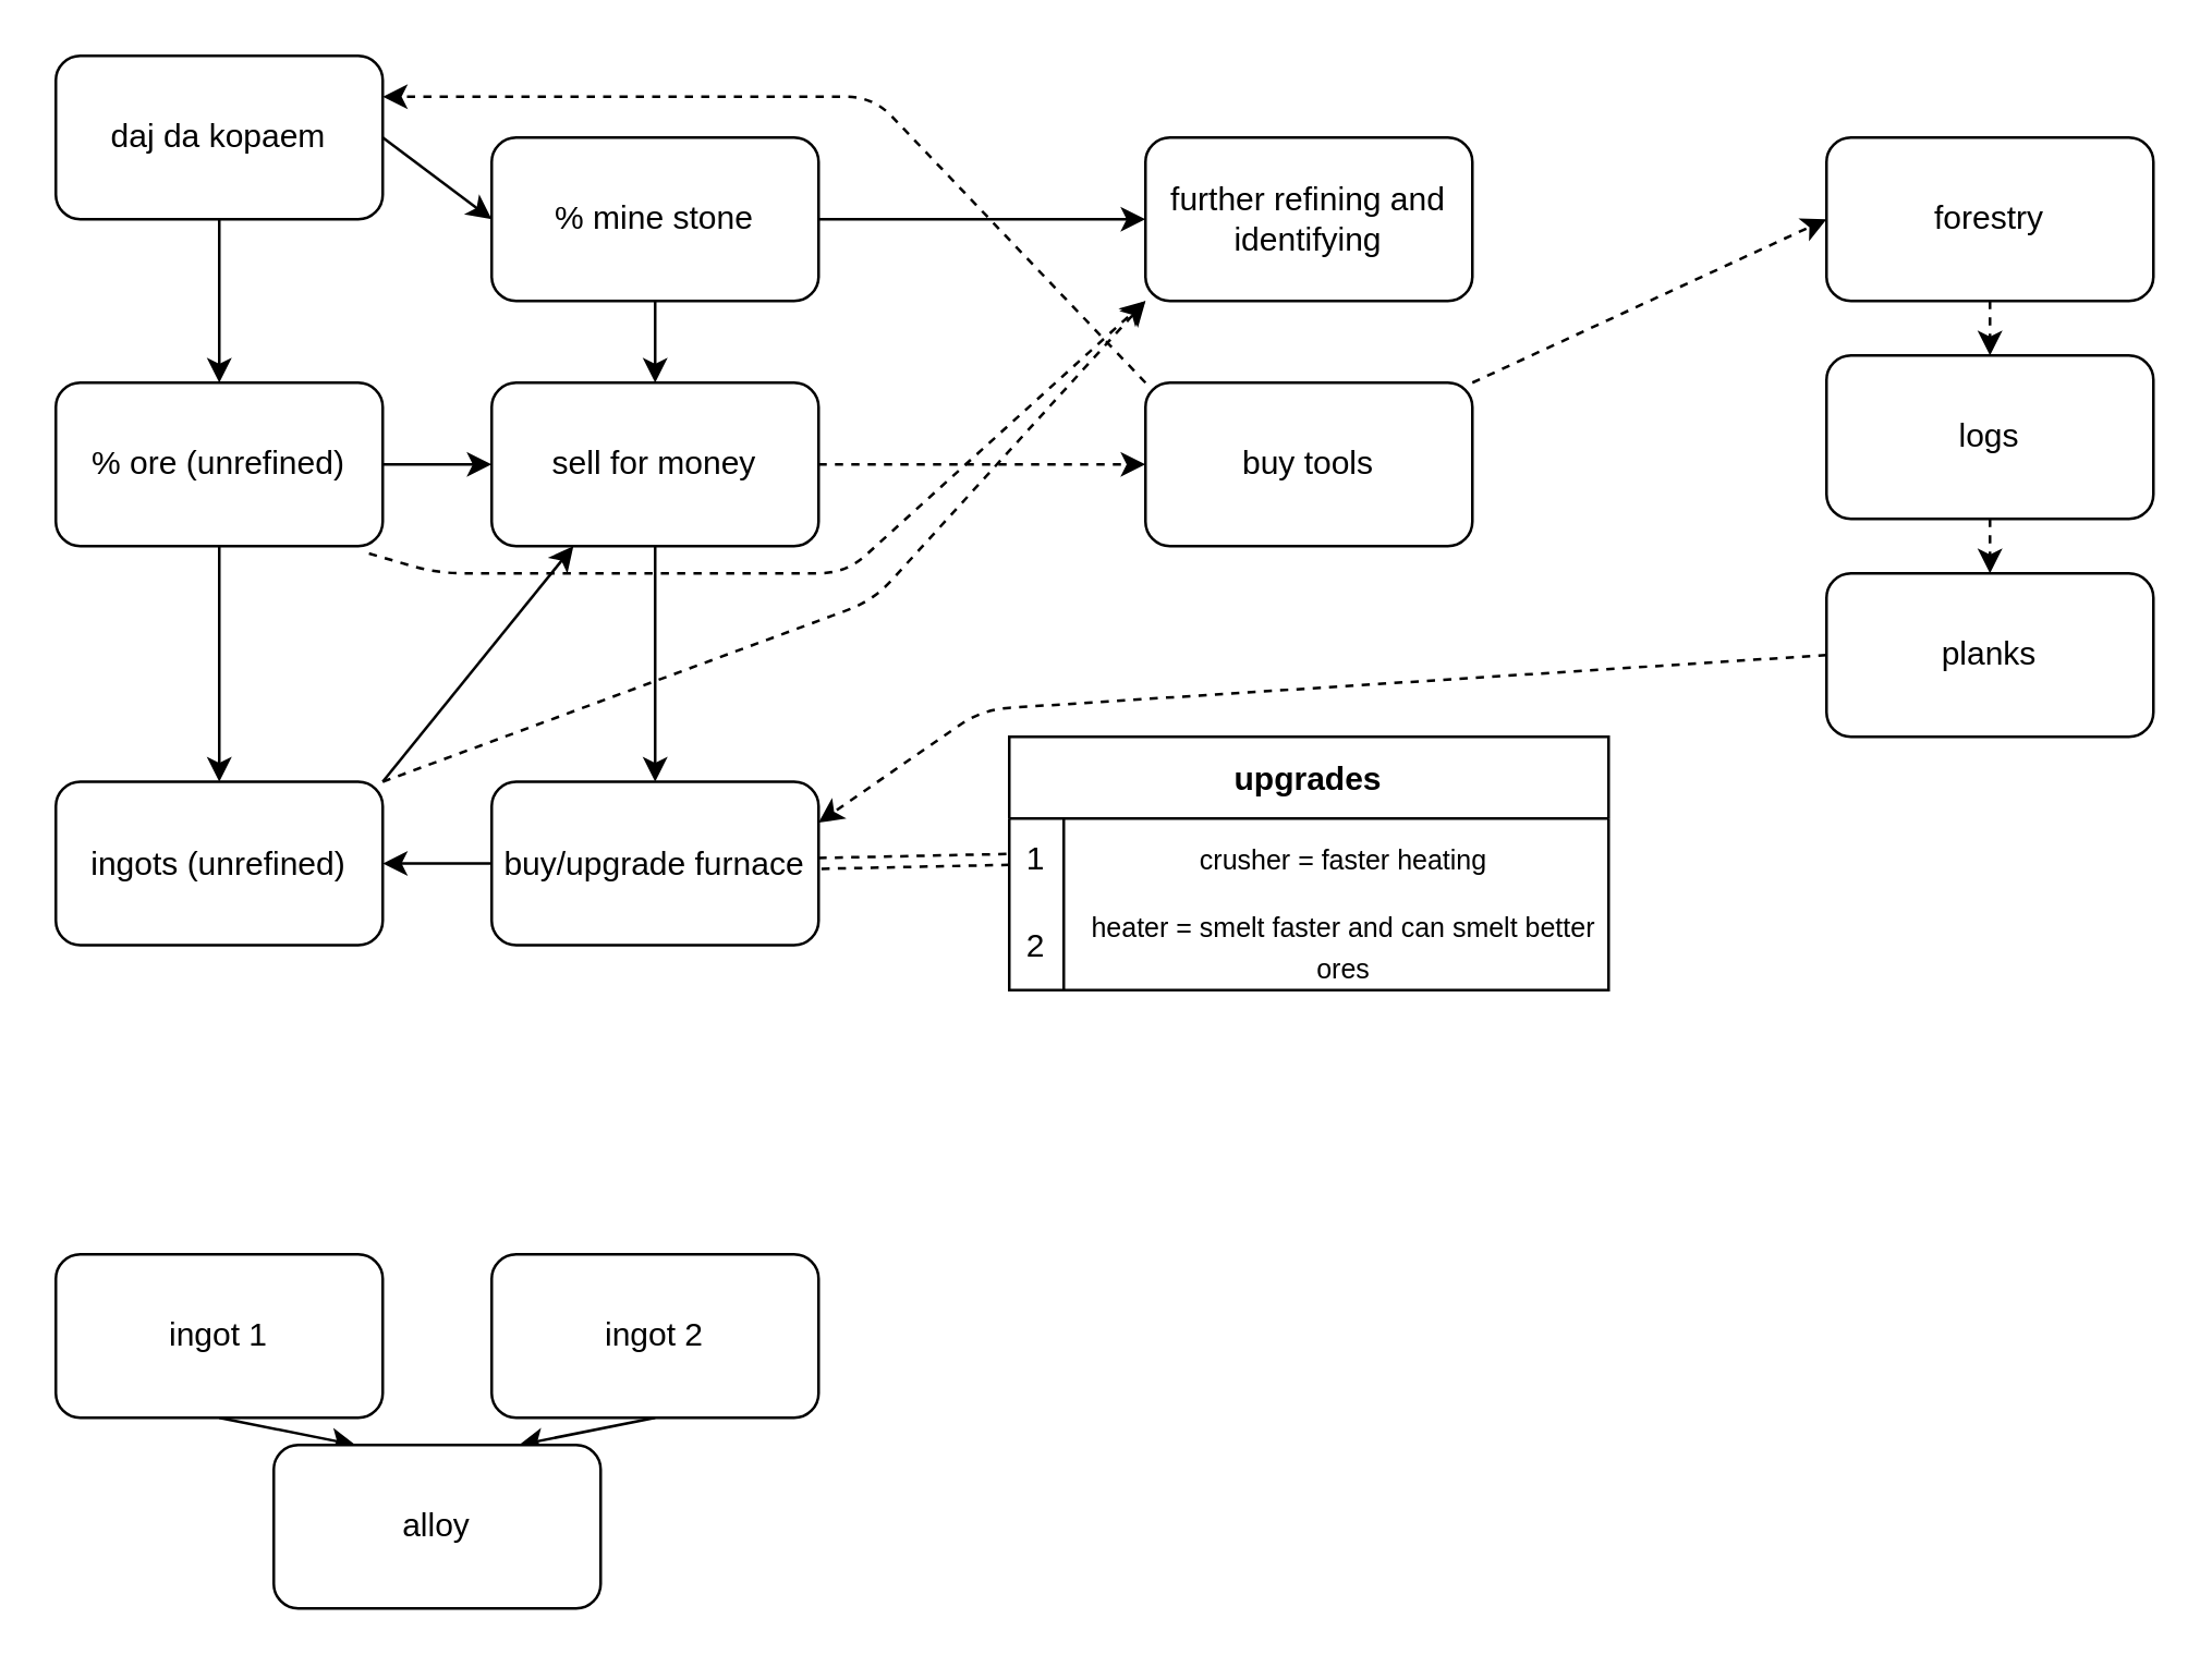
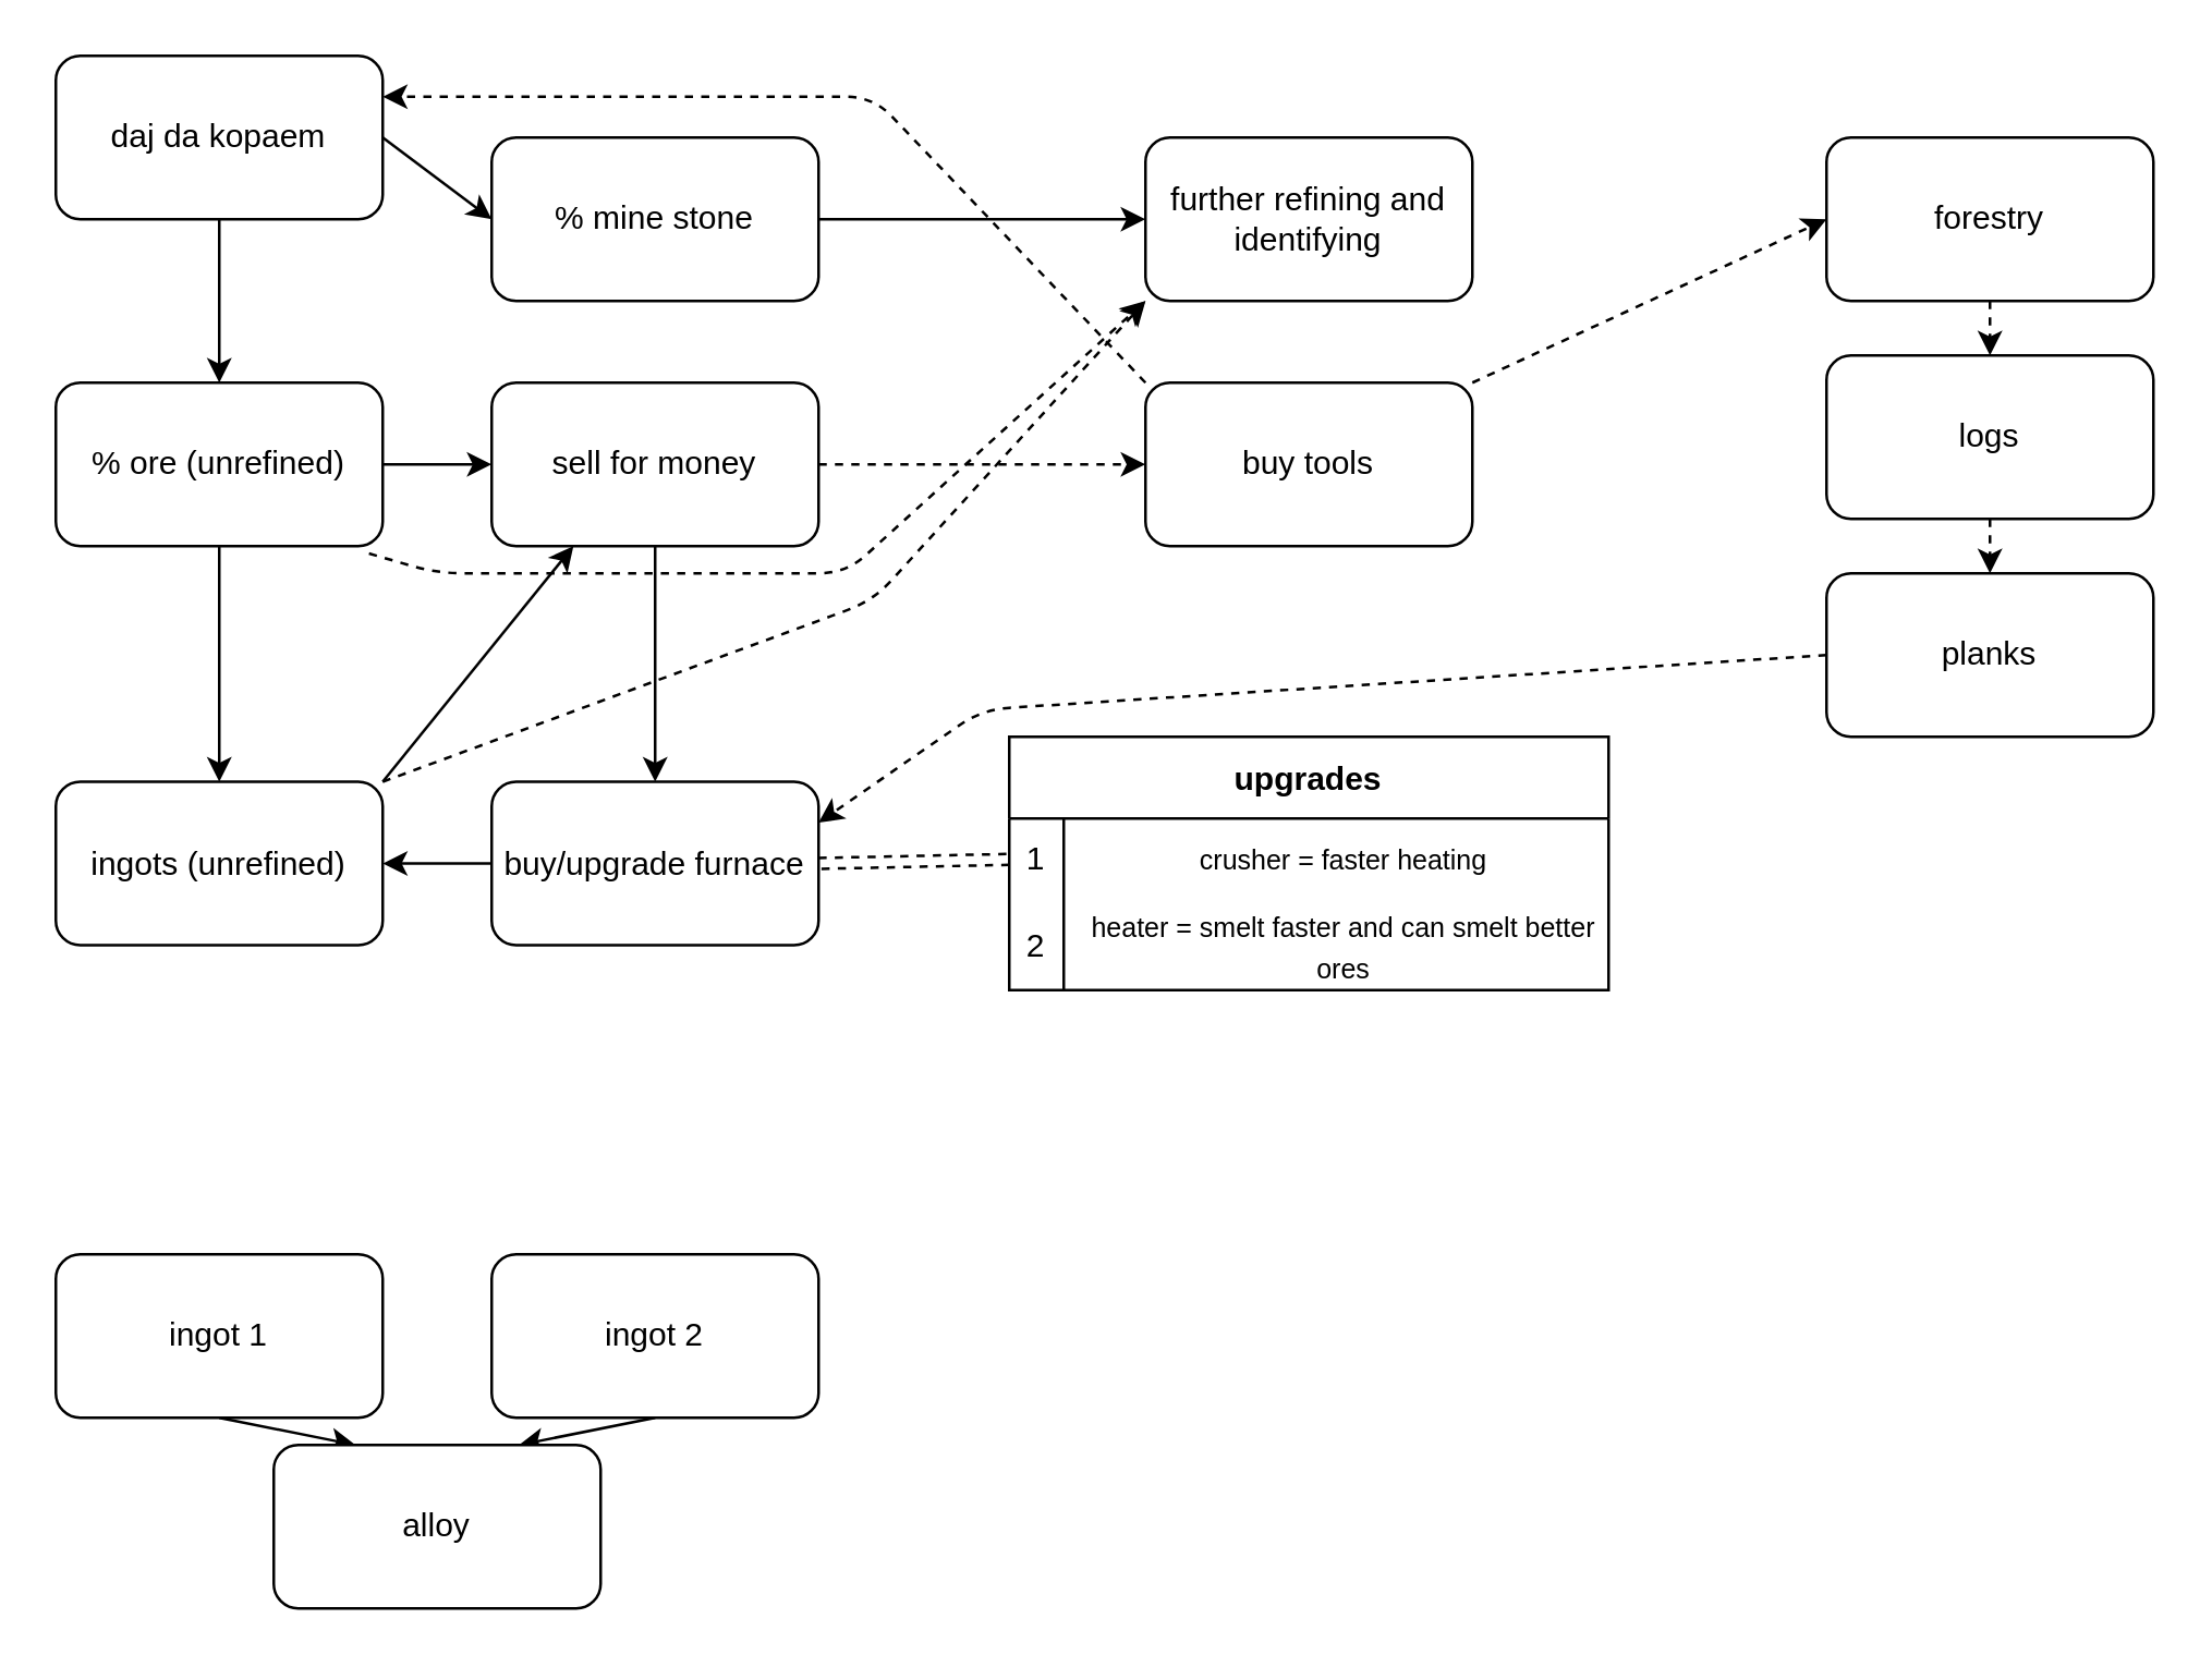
  <mxCell id="0" />
  <mxCell id="1" parent="0" />
  <mxCell id="2" style="edgeStyle=none;html=1;exitX=1;exitY=0.5;exitDx=0;exitDy=0;entryX=0;entryY=0.5;entryDx=0;entryDy=0;" parent="1" source="4" target="13" edge="1"><mxGeometry relative="1" as="geometry" /></mxCell>
  <mxCell id="3" style="edgeStyle=none;html=1;exitX=0.5;exitY=1;exitDx=0;exitDy=0;" parent="1" source="4" target="7" edge="1"><mxGeometry relative="1" as="geometry" /></mxCell>
  <mxCell id="4" value="daj da kopaem" style="rounded=1;whiteSpace=wrap;html=1;" parent="1" vertex="1"><mxGeometry x="20" y="20" width="120" height="60" as="geometry" /></mxCell>
  <mxCell id="5" style="edgeStyle=none;html=1;exitX=1;exitY=0.5;exitDx=0;exitDy=0;" parent="1" source="7" target="10" edge="1"><mxGeometry relative="1" as="geometry" /></mxCell>
  <mxCell id="6" style="edgeStyle=none;html=1;exitX=0.5;exitY=1;exitDx=0;exitDy=0;entryX=0.5;entryY=0;entryDx=0;entryDy=0;" parent="1" source="7" target="20" edge="1"><mxGeometry relative="1" as="geometry" /></mxCell>
  <mxCell id="7" value="% ore (unrefined)" style="rounded=1;whiteSpace=wrap;html=1;" parent="1" vertex="1"><mxGeometry x="20" y="140" width="120" height="60" as="geometry" /></mxCell>
  <mxCell id="8" style="edgeStyle=none;html=1;exitX=0.5;exitY=1;exitDx=0;exitDy=0;" parent="1" source="10" target="17" edge="1"><mxGeometry relative="1" as="geometry" /></mxCell>
  <mxCell id="9" style="edgeStyle=none;html=1;exitX=1;exitY=0.5;exitDx=0;exitDy=0;entryX=0;entryY=0.5;entryDx=0;entryDy=0;dashed=1;" parent="1" source="10" target="42" edge="1"><mxGeometry relative="1" as="geometry" /></mxCell>
  <mxCell id="10" value="sell for money" style="rounded=1;whiteSpace=wrap;html=1;" parent="1" vertex="1"><mxGeometry x="180" y="140" width="120" height="60" as="geometry" /></mxCell>
- <mxCell id="11" style="edgeStyle=none;html=1;exitX=0.5;exitY=1;exitDx=0;exitDy=0;" parent="1" source="13" target="10" edge="1"><mxGeometry relative="1" as="geometry" /></mxCell>
  <mxCell id="12" style="edgeStyle=none;html=1;exitX=1;exitY=0.5;exitDx=0;exitDy=0;entryX=0;entryY=0.5;entryDx=0;entryDy=0;" parent="1" source="13" target="14" edge="1"><mxGeometry relative="1" as="geometry" /></mxCell>
  <mxCell id="13" value="% mine stone" style="rounded=1;whiteSpace=wrap;html=1;" parent="1" vertex="1"><mxGeometry x="180" y="50" width="120" height="60" as="geometry" /></mxCell>
  <mxCell id="14" value="further refining and identifying" style="rounded=1;whiteSpace=wrap;html=1;" parent="1" vertex="1"><mxGeometry x="420" y="50" width="120" height="60" as="geometry" /></mxCell>
  <mxCell id="15" style="edgeStyle=none;html=1;exitX=0;exitY=0.5;exitDx=0;exitDy=0;" parent="1" source="17" target="20" edge="1"><mxGeometry relative="1" as="geometry" /></mxCell>
  <mxCell id="16" style="edgeStyle=none;html=1;exitX=1;exitY=0.5;exitDx=0;exitDy=0;entryX=0;entryY=0.5;entryDx=0;entryDy=0;dashed=1;shape=link;" parent="1" source="17" target="28" edge="1"><mxGeometry relative="1" as="geometry" /></mxCell>
  <mxCell id="17" value="buy/upgrade furnace" style="rounded=1;whiteSpace=wrap;html=1;" parent="1" vertex="1"><mxGeometry x="180" y="286.5" width="120" height="60" as="geometry" /></mxCell>
  <mxCell id="18" style="edgeStyle=none;html=1;exitX=1;exitY=0;exitDx=0;exitDy=0;entryX=0.25;entryY=1;entryDx=0;entryDy=0;" parent="1" source="20" target="10" edge="1"><mxGeometry relative="1" as="geometry" /></mxCell>
  <mxCell id="19" style="edgeStyle=none;html=1;exitX=1;exitY=0;exitDx=0;exitDy=0;entryX=0;entryY=1;entryDx=0;entryDy=0;dashed=1;" parent="1" source="20" target="14" edge="1"><mxGeometry relative="1" as="geometry"><Array as="points"><mxPoint x="320" y="220" /></Array></mxGeometry></mxCell>
  <mxCell id="20" value="ingots (unrefined)" style="rounded=1;whiteSpace=wrap;html=1;" parent="1" vertex="1"><mxGeometry x="20" y="286.5" width="120" height="60" as="geometry" /></mxCell>
  <mxCell id="21" style="edgeStyle=none;html=1;exitX=0.5;exitY=1;exitDx=0;exitDy=0;entryX=0.25;entryY=0;entryDx=0;entryDy=0;" parent="1" source="22" target="25" edge="1"><mxGeometry relative="1" as="geometry" /></mxCell>
  <mxCell id="22" value="ingot 1" style="rounded=1;whiteSpace=wrap;html=1;" parent="1" vertex="1"><mxGeometry x="20" y="460" width="120" height="60" as="geometry" /></mxCell>
  <mxCell id="23" style="edgeStyle=none;html=1;exitX=0.5;exitY=1;exitDx=0;exitDy=0;entryX=0.75;entryY=0;entryDx=0;entryDy=0;" parent="1" source="24" target="25" edge="1"><mxGeometry relative="1" as="geometry" /></mxCell>
  <mxCell id="24" value="ingot 2" style="rounded=1;whiteSpace=wrap;html=1;" parent="1" vertex="1"><mxGeometry x="180" y="460" width="120" height="60" as="geometry" /></mxCell>
  <mxCell id="25" value="alloy" style="rounded=1;whiteSpace=wrap;html=1;" parent="1" vertex="1"><mxGeometry x="100" y="530" width="120" height="60" as="geometry" /></mxCell>
  <mxCell id="26" style="edgeStyle=none;html=1;entryX=0;entryY=1;entryDx=0;entryDy=0;dashed=1;exitX=0.958;exitY=1.045;exitDx=0;exitDy=0;exitPerimeter=0;" parent="1" source="7" target="14" edge="1"><mxGeometry relative="1" as="geometry"><mxPoint x="140" y="210" as="sourcePoint" /><Array as="points"><mxPoint x="160" y="210" /><mxPoint x="310" y="210" /></Array></mxGeometry></mxCell>
  <mxCell id="27" value="upgrades" style="shape=table;startSize=30;container=1;collapsible=0;childLayout=tableLayout;fixedRows=1;rowLines=0;fontStyle=1;" parent="1" vertex="1"><mxGeometry x="370" y="270" width="220" height="93" as="geometry" /></mxCell>
  <mxCell id="28" value="" style="shape=tableRow;horizontal=0;startSize=0;swimlaneHead=0;swimlaneBody=0;top=0;left=0;bottom=0;right=0;collapsible=0;dropTarget=0;fillColor=none;points=[[0,0.5],[1,0.5]];portConstraint=eastwest;" parent="27" vertex="1"><mxGeometry y="30" width="220" height="30" as="geometry" /></mxCell>
  <mxCell id="29" value="1" style="shape=partialRectangle;html=1;whiteSpace=wrap;connectable=0;fillColor=none;top=0;left=0;bottom=0;right=0;overflow=hidden;pointerEvents=1;" parent="28" vertex="1"><mxGeometry width="20" height="30" as="geometry"><mxRectangle width="20" height="30" as="alternateBounds" /></mxGeometry></mxCell>
  <mxCell id="30" value="&lt;font style=&quot;font-size: 10px;&quot;&gt;crusher = faster heating&lt;/font&gt;" style="shape=partialRectangle;html=1;whiteSpace=wrap;connectable=0;fillColor=none;top=0;left=0;bottom=0;right=0;align=center;spacingLeft=6;overflow=hidden;" parent="28" vertex="1"><mxGeometry x="20" width="200" height="30" as="geometry"><mxRectangle width="200" height="30" as="alternateBounds" /></mxGeometry></mxCell>
  <mxCell id="31" value="" style="shape=tableRow;horizontal=0;startSize=0;swimlaneHead=0;swimlaneBody=0;top=0;left=0;bottom=0;right=0;collapsible=0;dropTarget=0;fillColor=none;points=[[0,0.5],[1,0.5]];portConstraint=eastwest;" parent="27" vertex="1"><mxGeometry y="60" width="220" height="33" as="geometry" /></mxCell>
  <mxCell id="32" value="2" style="shape=partialRectangle;html=1;whiteSpace=wrap;connectable=0;fillColor=none;top=0;left=0;bottom=0;right=0;overflow=hidden;" parent="31" vertex="1"><mxGeometry width="20" height="33" as="geometry"><mxRectangle width="20" height="33" as="alternateBounds" /></mxGeometry></mxCell>
  <mxCell id="33" value="&lt;font style=&quot;font-size: 10px;&quot;&gt;heater = smelt faster and can smelt better ores&lt;/font&gt;" style="shape=partialRectangle;html=1;whiteSpace=wrap;connectable=0;fillColor=none;top=0;left=0;bottom=0;right=0;align=center;spacingLeft=6;overflow=hidden;" parent="31" vertex="1"><mxGeometry x="20" width="200" height="33" as="geometry"><mxRectangle width="200" height="33" as="alternateBounds" /></mxGeometry></mxCell>
  <mxCell id="34" style="edgeStyle=none;html=1;exitX=0.5;exitY=1;exitDx=0;exitDy=0;entryX=0.5;entryY=0;entryDx=0;entryDy=0;dashed=1;" parent="1" source="35" target="37" edge="1"><mxGeometry relative="1" as="geometry" /></mxCell>
  <mxCell id="35" value="forestry" style="rounded=1;whiteSpace=wrap;html=1;" parent="1" vertex="1"><mxGeometry x="670" y="50" width="120" height="60" as="geometry" /></mxCell>
  <mxCell id="36" style="edgeStyle=none;html=1;exitX=0.5;exitY=1;exitDx=0;exitDy=0;entryX=0.5;entryY=0;entryDx=0;entryDy=0;dashed=1;" parent="1" source="37" target="39" edge="1"><mxGeometry relative="1" as="geometry" /></mxCell>
  <mxCell id="37" value="logs" style="rounded=1;whiteSpace=wrap;html=1;" parent="1" vertex="1"><mxGeometry x="670" y="130" width="120" height="60" as="geometry" /></mxCell>
  <mxCell id="38" style="edgeStyle=none;html=1;exitX=0;exitY=0.5;exitDx=0;exitDy=0;entryX=1;entryY=0.25;entryDx=0;entryDy=0;dashed=1;" parent="1" source="39" target="17" edge="1"><mxGeometry relative="1" as="geometry"><Array as="points"><mxPoint x="360" y="260" /></Array></mxGeometry></mxCell>
  <mxCell id="39" value="planks" style="rounded=1;whiteSpace=wrap;html=1;" parent="1" vertex="1"><mxGeometry x="670" y="210" width="120" height="60" as="geometry" /></mxCell>
  <mxCell id="40" style="edgeStyle=none;html=1;exitX=1;exitY=0;exitDx=0;exitDy=0;entryX=0;entryY=0.5;entryDx=0;entryDy=0;dashed=1;" parent="1" source="42" target="35" edge="1"><mxGeometry relative="1" as="geometry" /></mxCell>
  <mxCell id="41" style="edgeStyle=none;html=1;exitX=0;exitY=0;exitDx=0;exitDy=0;entryX=1;entryY=0.25;entryDx=0;entryDy=0;dashed=1;" parent="1" source="42" target="4" edge="1"><mxGeometry relative="1" as="geometry"><Array as="points"><mxPoint x="320" y="35" /></Array></mxGeometry></mxCell>
  <mxCell id="42" value="buy tools" style="rounded=1;whiteSpace=wrap;html=1;" parent="1" vertex="1"><mxGeometry x="420" y="140" width="120" height="60" as="geometry" /></mxCell>
